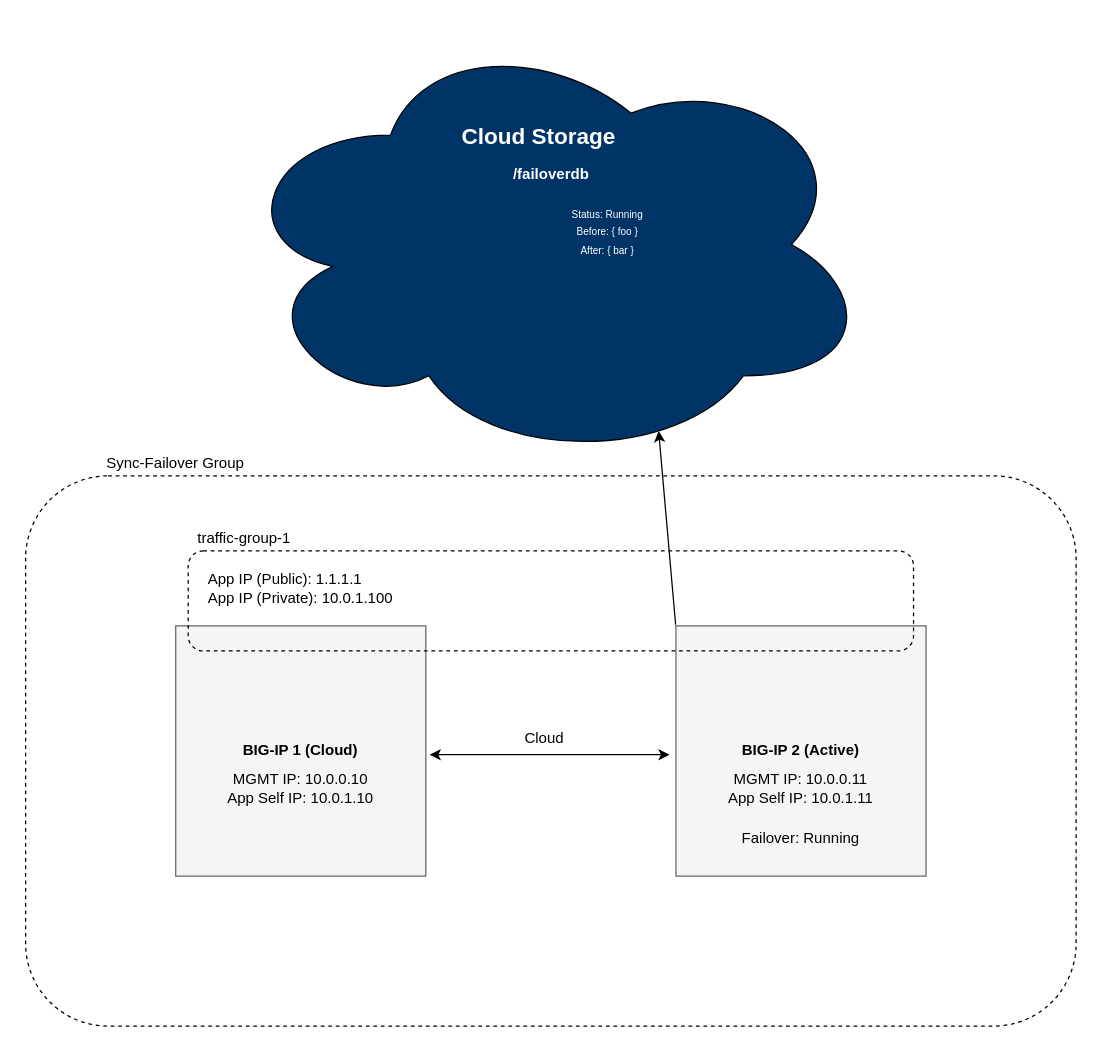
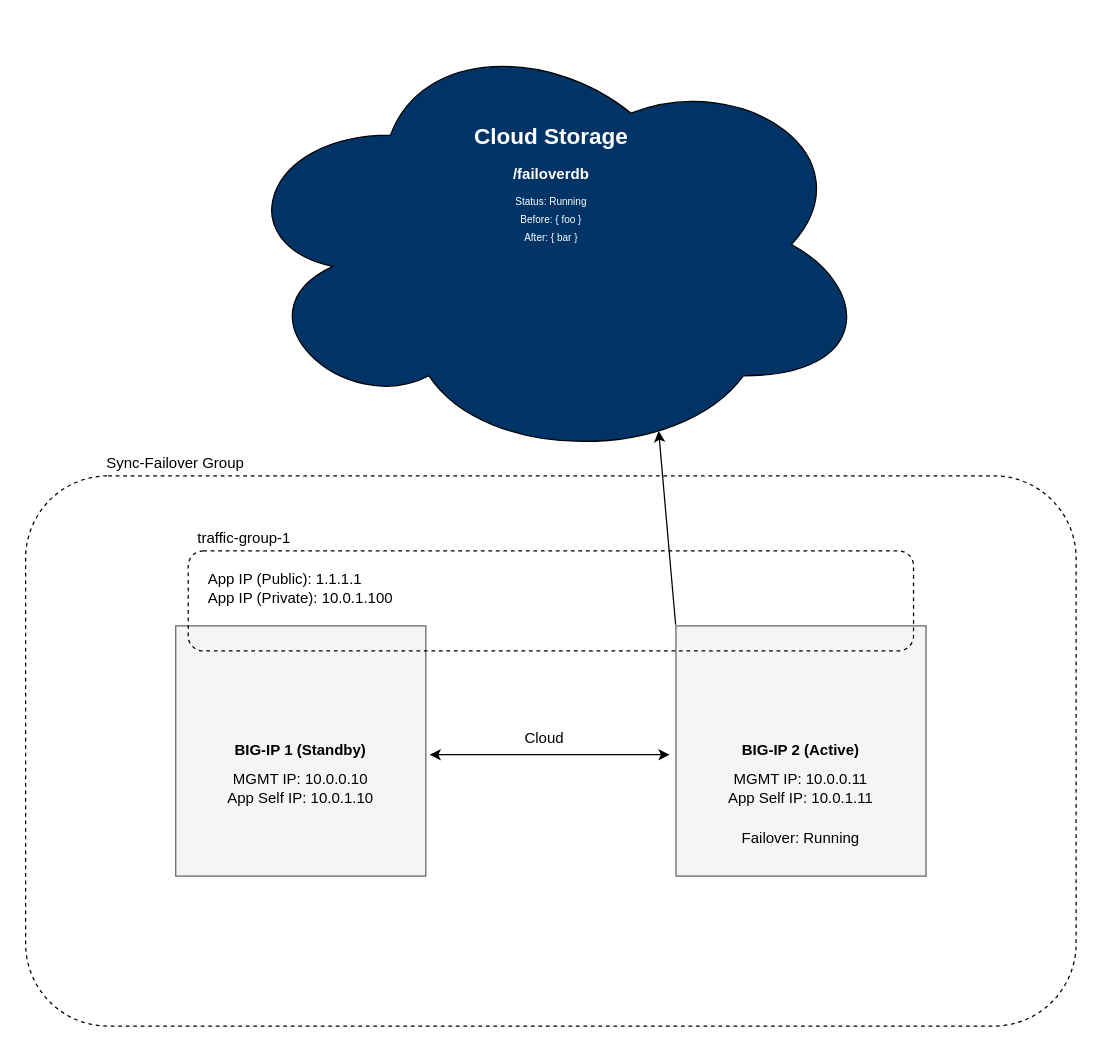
  <mxCell id="0" />
  <mxCell id="1" parent="0" />
  <mxCell id="2" value="" style="rounded=1;whiteSpace=wrap;html=1;dashed=1;fillColor=none;" vertex="1" parent="1"><mxGeometry x="20" y="380" width="840" height="440" as="geometry" /></mxCell>
  <mxCell id="3" value="" style="verticalLabelPosition=bottom;verticalAlign=top;html=1;shape=mxgraph.basic.rect;fillColor=#F5F5F5;fillColor2=none;strokeColor=#666666;strokeWidth=1;size=20;indent=5;fontColor=#333333;" vertex="1" parent="1"><mxGeometry x="140" y="500" width="200" height="200" as="geometry" /></mxCell>
  <mxCell id="4" value="" style="verticalLabelPosition=bottom;verticalAlign=top;html=1;shape=mxgraph.basic.rect;fillColor=#f5f5f5;fillColor2=none;strokeColor=#666666;strokeWidth=1;size=20;indent=5;fontColor=#333333;" vertex="1" parent="1"><mxGeometry x="540" y="500" width="200" height="200" as="geometry" /></mxCell>
  <mxCell id="5" value="" style="endArrow=classic;startArrow=classic;html=1;exitX=1.015;exitY=0.515;exitDx=0;exitDy=0;exitPerimeter=0;" edge="1" parent="1" source="3"><mxGeometry width="50" height="50" relative="1" as="geometry"><mxPoint x="380" y="605" as="sourcePoint" /><mxPoint x="535" y="603" as="targetPoint" /></mxGeometry></mxCell>
- <mxCell id="6" value="&lt;b&gt;BIG-IP 1 (Cloud)&lt;/b&gt;" style="text;html=1;strokeColor=none;fillColor=none;align=center;verticalAlign=middle;whiteSpace=wrap;rounded=0;" vertex="1" parent="1"><mxGeometry x="180" y="580" width="120" height="40" as="geometry" /></mxCell>
+ <mxCell id="6" value="&lt;b&gt;BIG-IP 1 (Standby)&lt;/b&gt;" style="text;html=1;strokeColor=none;fillColor=none;align=center;verticalAlign=middle;whiteSpace=wrap;rounded=0;" vertex="1" parent="1"><mxGeometry x="180" y="580" width="120" height="40" as="geometry" /></mxCell>
  <mxCell id="7" value="&lt;b&gt;BIG-IP 2 (Active)&lt;/b&gt;&lt;br&gt;" style="text;html=1;strokeColor=none;fillColor=none;align=center;verticalAlign=middle;whiteSpace=wrap;rounded=0;" vertex="1" parent="1"><mxGeometry x="580" y="580" width="120" height="40" as="geometry" /></mxCell>
  <mxCell id="8" value="MGMT IP: 10.0.0.10&lt;br&gt;App Self IP: 10.0.1.10&lt;br&gt;" style="text;html=1;strokeColor=none;fillColor=none;align=center;verticalAlign=middle;whiteSpace=wrap;rounded=0;" vertex="1" parent="1"><mxGeometry x="180" y="610" width="120" height="40" as="geometry" /></mxCell>
  <mxCell id="9" value="MGMT IP: 10.0.0.11&lt;br&gt;App Self IP: 10.0.1.11&lt;br&gt;" style="text;html=1;strokeColor=none;fillColor=none;align=center;verticalAlign=middle;whiteSpace=wrap;rounded=0;" vertex="1" parent="1"><mxGeometry x="580" y="610" width="120" height="40" as="geometry" /></mxCell>
  <mxCell id="10" value="Sync-Failover Group" style="text;html=1;strokeColor=none;fillColor=none;align=center;verticalAlign=middle;whiteSpace=wrap;rounded=0;" vertex="1" parent="1"><mxGeometry x="70" y="360" width="140" height="20" as="geometry" /></mxCell>
  <mxCell id="11" value="traffic-group-1" style="text;html=1;strokeColor=none;fillColor=none;align=center;verticalAlign=middle;whiteSpace=wrap;rounded=0;dashed=1;" vertex="1" parent="1"><mxGeometry x="150" y="420" width="90" height="20" as="geometry" /></mxCell>
  <mxCell id="12" value="" style="rounded=1;whiteSpace=wrap;html=1;strokeColor=#000000;fillColor=none;dashed=1;" vertex="1" parent="1"><mxGeometry x="150" y="440" width="580" height="80" as="geometry" /></mxCell>
  <mxCell id="13" value="&lt;div style=&quot;text-align: left&quot;&gt;App IP (Public): 1.1.1.1&lt;br&gt;&lt;/div&gt;&lt;div&gt;&lt;div style=&quot;text-align: left&quot;&gt;App IP (Private): 10.0.1.100&lt;/div&gt;&lt;/div&gt;" style="text;html=1;strokeColor=none;fillColor=none;align=center;verticalAlign=middle;whiteSpace=wrap;rounded=0;dashed=1;" vertex="1" parent="1"><mxGeometry x="135" y="450" width="210" height="40" as="geometry" /></mxCell>
  <mxCell id="14" value="Cloud" style="text;html=1;strokeColor=none;fillColor=none;align=center;verticalAlign=middle;whiteSpace=wrap;rounded=0;dashed=1;" vertex="1" parent="1"><mxGeometry x="390" y="580" width="90" height="20" as="geometry" /></mxCell>
  <mxCell id="15" value="" style="shape=image;html=1;verticalAlign=top;verticalLabelPosition=bottom;labelBackgroundColor=#ffffff;imageAspect=0;aspect=fixed;image=https://cdn3.iconfinder.com/data/icons/virtual-notebook/16/button_close-128.png;dashed=1;fillColor=none;" vertex="1" parent="1"><mxGeometry x="351" y="571" width="58" height="58" as="geometry" /></mxCell>
  <mxCell id="16" value="Failover: Running" style="text;html=1;strokeColor=none;fillColor=none;align=center;verticalAlign=middle;whiteSpace=wrap;rounded=0;" vertex="1" parent="1"><mxGeometry x="580" y="650" width="120" height="40" as="geometry" /></mxCell>
  <mxCell id="17" value="" style="ellipse;shape=cloud;whiteSpace=wrap;html=1;fillColor=#003366;" vertex="1" parent="1"><mxGeometry x="183.5" y="20" width="513" height="350" as="geometry" /></mxCell>
- <mxCell id="18" value="&lt;font color=&quot;#ffffff&quot; style=&quot;font-size: 18px&quot;&gt;&lt;b&gt;Cloud Storage&lt;/b&gt;&lt;/font&gt;" style="text;html=1;resizable=0;autosize=1;align=center;verticalAlign=middle;points=[];fillColor=none;strokeColor=none;rounded=0;" vertex="1" parent="1"><mxGeometry x="360" y="99" width="140" height="20" as="geometry" /></mxCell>
+ <mxCell id="18" value="&lt;font color=&quot;#ffffff&quot; style=&quot;font-size: 18px&quot;&gt;&lt;b&gt;Cloud Storage&lt;/b&gt;&lt;/font&gt;" style="text;html=1;resizable=0;autosize=1;align=center;verticalAlign=middle;points=[];fillColor=none;strokeColor=none;rounded=0;" vertex="1" parent="1"><mxGeometry x="370" y="99" width="140" height="20" as="geometry" /></mxCell>
  <mxCell id="19" value="&lt;b&gt;&lt;font color=&quot;#ffffff&quot;&gt;/failoverdb&lt;/font&gt;&lt;/b&gt;" style="text;html=1;resizable=0;autosize=1;align=center;verticalAlign=middle;points=[];fillColor=none;strokeColor=none;rounded=0;" vertex="1" parent="1"><mxGeometry x="400" y="129" width="80" height="20" as="geometry" /></mxCell>
  <mxCell id="20" value="" style="endArrow=classic;html=1;entryX=0.668;entryY=0.926;entryDx=0;entryDy=0;entryPerimeter=0;exitX=0.672;exitY=0.738;exitDx=0;exitDy=0;exitPerimeter=0;" edge="1" parent="1" source="12" target="17"><mxGeometry width="50" height="50" relative="1" as="geometry"><mxPoint x="640" y="499" as="sourcePoint" /><mxPoint x="670" y="450" as="targetPoint" /></mxGeometry></mxCell>
- <mxCell id="21" value="&lt;font color=&quot;#ffffff&quot; style=&quot;font-size: 8px&quot;&gt;Status: Running&lt;br&gt;Before: { foo }&lt;br&gt;After: { bar }&lt;br&gt;&lt;/font&gt;" style="text;html=1;resizable=0;autosize=1;align=center;verticalAlign=middle;points=[];fillColor=none;strokeColor=none;rounded=0;" vertex="1" parent="1"><mxGeometry x="450" y="159" width="70" height="50" as="geometry" /></mxCell>
+ <mxCell id="21" value="&lt;font color=&quot;#ffffff&quot; style=&quot;font-size: 8px&quot;&gt;Status: Running&lt;br&gt;Before: { foo }&lt;br&gt;After: { bar }&lt;br&gt;&lt;/font&gt;" style="text;html=1;resizable=0;autosize=1;align=center;verticalAlign=middle;points=[];fillColor=none;strokeColor=none;rounded=0;" vertex="1" parent="1"><mxGeometry x="405" y="149" width="70" height="50" as="geometry" /></mxCell>
